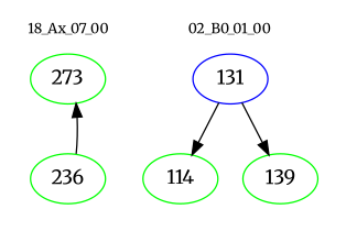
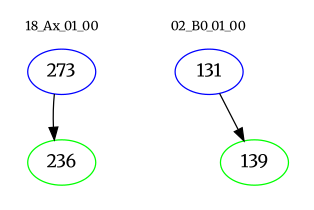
  digraph {
    fontname=Merriweather
    node [color=green fontname=Merriweather]
    edge [color=black fontname=Merriweather]
-   n1 [label=273]
+   n1 [color=blue label=273]
    n2 [label=236]
    n3 [color=blue label=131]
-   n4 [label=114]
    n5 [label=139]
    subgraph cluster_1 {
      color=white
      fontsize=10
-     label="18_Ax_07_00"
+     label="18_Ax_01_00"
      n1
      n2
    }
    subgraph cluster_2 {
      color=white
      fontsize=10
      label="02_B0_01_00"
      n3
-     n4
      n5
    }
-   n2 -> n1
-   n3 -> n4
+   n1 -> n2
    n3 -> n5
  }
